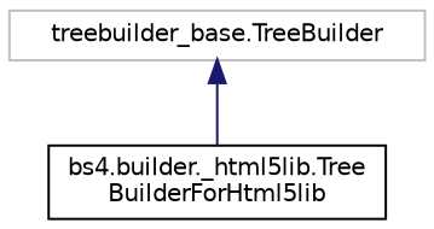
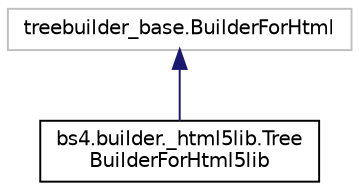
  digraph {
    rankdir=TB
    node [fillcolor=white fontname=Helvetica fontsize=10 shape=record style=filled]
-   n1 [color=grey75 height=0.2 label="treebuilder_base.TreeBuilder" width=0.4]
+   n1 [color=grey75 height=0.2 label="treebuilder_base.BuilderForHtml" width=0.4]
    n2 [color=black height=0.2 label="bs4.builder._html5lib.Tree\lBuilderForHtml5lib" width=0.4]
    n1 -> n2 [color=midnightblue dir=back fontname=Helvetica fontsize=10 labelfontname=Helvetica labelfontsize=10 style=solid]
  }
